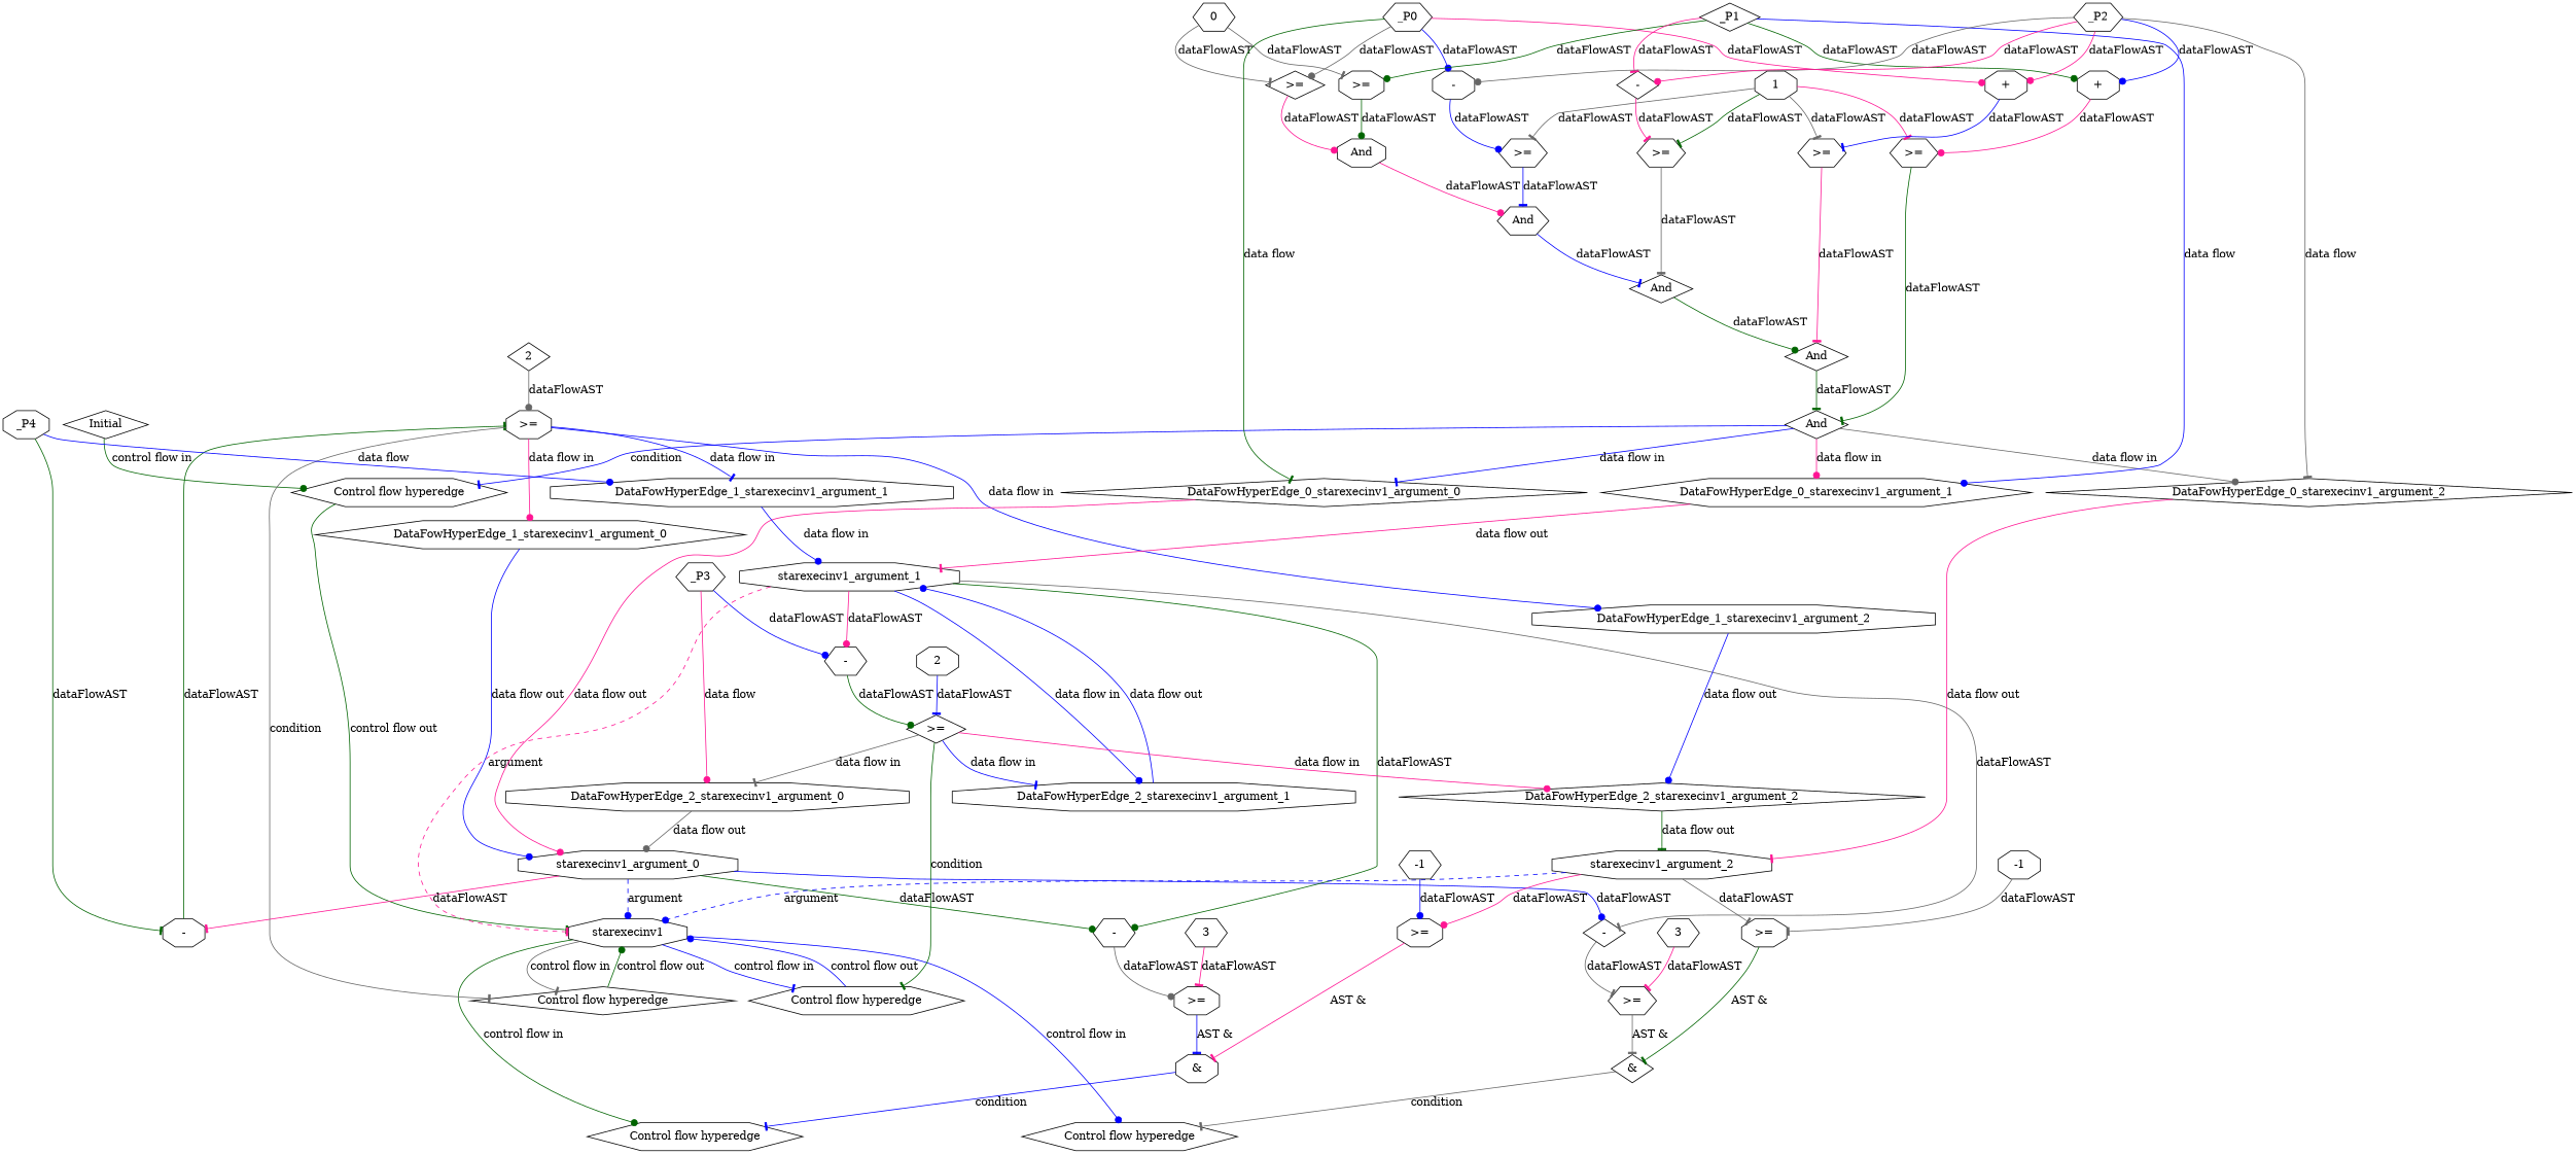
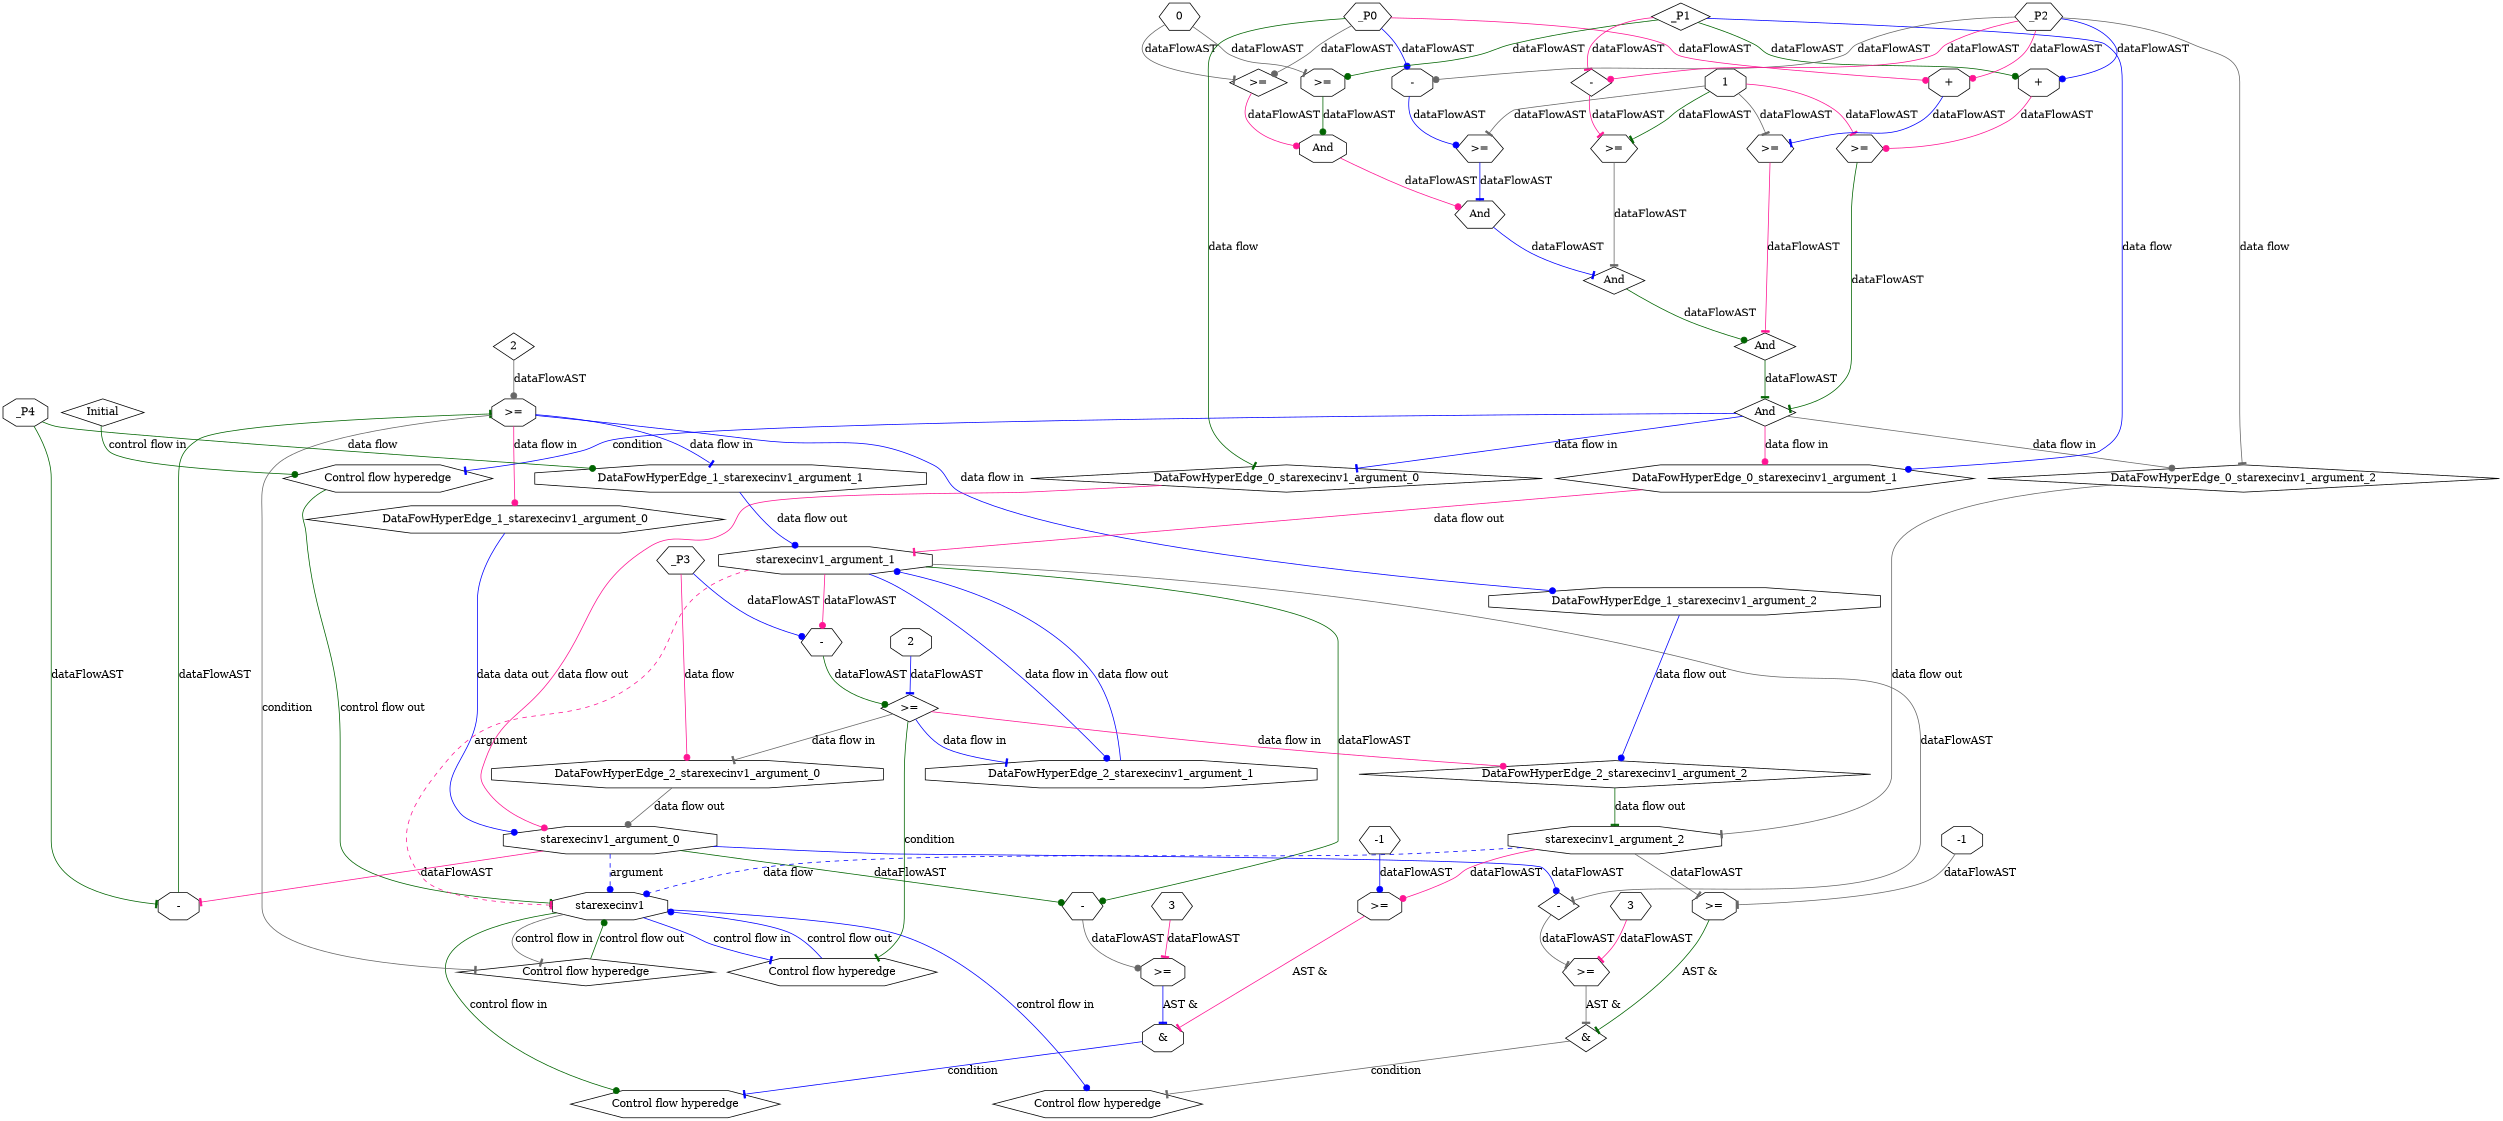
  digraph {
    fontname="DejaVu Serif"
    node [fontname="DejaVu Serif" shape=octagon]
    edge [arrowhead=tee color=blue fontname="DejaVu Serif"]
    n1 [label=starexecinv1 nodeName=starexecinv1]
    n2 [label="Control flow hyperedge" nodeName=ControlFowHyperEdge_1 shape=diamond]
    n3 [label="Control flow hyperedge" nodeName=ControlFowHyperEdge_2 shape=hexagon]
    n4 [label="Control flow hyperedge" nodeName=ControlFowHyperEdge_3 shape=hexagon]
    n5 [label="Control flow hyperedge" nodeName=ControlFowHyperEdge_4 shape=hexagon]
    n6 [label=Initial nodeName=Initial shape=diamond]
    n7 [label="Control flow hyperedge" nodeName=ControlFowHyperEdge_0 shape=hexagon]
    n8 [label=starexecinv1_argument_0 nodeName=argument0]
    n9 [label="-" nodeName=xxxstarexecinv1___starexecinv1_1xxxguard_0_node_1]
    n10 [label="-" nodeName=xxxFALSE___starexecinv1_3xxxguard1_node_1 shape=hexagon]
    n11 [label="-" nodeName=xxxFALSE___starexecinv1_4xxxguard1_node_1 shape=diamond]
    n12 [label=">=" nodeName=xxxstarexecinv1___starexecinv1_1xxxguard_0_node_0]
    n13 [label=">=" nodeName=xxxFALSE___starexecinv1_3xxxguard1_node_0]
    n14 [label=">=" nodeName=xxxFALSE___starexecinv1_4xxxguard1_node_0 shape=hexagon]
    n15 [label=DataFowHyperEdge_1_starexecinv1_argument_0 nodeName=DataFowHyperEdge_1_starexecinv1_argument_0 shape=hexagon]
    n16 [label=starexecinv1_argument_1 nodeName=argument1]
    n17 [label="-" nodeName=xxxstarexecinv1___starexecinv1_2xxxguard_0_node_1 shape=hexagon]
    n18 [label=DataFowHyperEdge_2_starexecinv1_argument_1 nodeName=DataFowHyperEdge_2_starexecinv1_argument_1]
    n19 [label=">=" nodeName=xxxstarexecinv1___starexecinv1_2xxxguard_0_node_0 shape=diamond]
    n20 [label=starexecinv1_argument_2 nodeName=argument2]
    n21 [label=">=" nodeName=xxxFALSE___starexecinv1_3xxxguard_0_node_0]
    n22 [label=">=" nodeName=xxxFALSE___starexecinv1_4xxxguard_0_node_0]
    n23 [label="&" nodeName=xxxFALSE___starexecinv1_3xxx_and]
    n24 [label="&" nodeName=xxxFALSE___starexecinv1_4xxx_and shape=diamond]
    n25 [label=And nodeName=xxxstarexecinv1___Initial_0xxxguard_0_node_0 shape=diamond]
    n26 [label=DataFowHyperEdge_0_starexecinv1_argument_0 nodeName=DataFowHyperEdge_0_starexecinv1_argument_0 shape=diamond]
    n27 [label=DataFowHyperEdge_0_starexecinv1_argument_1 nodeName=DataFowHyperEdge_0_starexecinv1_argument_1 shape=hexagon]
    n28 [label=DataFowHyperEdge_0_starexecinv1_argument_2 nodeName=DataFowHyperEdge_0_starexecinv1_argument_2 shape=diamond]
    n29 [label=And nodeName=xxxstarexecinv1___Initial_0xxxguard_0_node_1 shape=diamond]
    n30 [label=And nodeName=xxxstarexecinv1___Initial_0xxxguard_0_node_2 shape=diamond]
    n31 [label=And nodeName=xxxstarexecinv1___Initial_0xxxguard_0_node_3 shape=hexagon]
    n32 [label=And nodeName=xxxstarexecinv1___Initial_0xxxguard_0_node_4]
    n33 [label=">=" nodeName=xxxstarexecinv1___Initial_0xxxguard_0_node_5 shape=diamond]
    n34 [label=0 nodeName=xxxstarexecinv1___Initial_0xxxguard_0_node_7 shape=hexagon]
    n35 [label=">=" nodeName=xxxstarexecinv1___Initial_0xxxguard_0_node_8]
    n36 [label=">=" nodeName=xxxstarexecinv1___Initial_0xxxguard_0_node_11 shape=hexagon]
    n37 [label="-" nodeName=xxxstarexecinv1___Initial_0xxxguard_0_node_12]
    n38 [label=1 nodeName=xxxstarexecinv1___Initial_0xxxguard_0_node_15]
    n39 [label=">=" nodeName=xxxstarexecinv1___Initial_0xxxguard_0_node_16 shape=hexagon]
    n40 [label=">=" nodeName=xxxstarexecinv1___Initial_0xxxguard_0_node_21 shape=hexagon]
    n41 [label=">=" nodeName=xxxstarexecinv1___Initial_0xxxguard_0_node_26 shape=hexagon]
    n42 [label="-" nodeName=xxxstarexecinv1___Initial_0xxxguard_0_node_17 shape=diamond]
    n43 [label="+" nodeName=xxxstarexecinv1___Initial_0xxxguard_0_node_22]
    n44 [label="+" nodeName=xxxstarexecinv1___Initial_0xxxguard_0_node_27]
    n45 [label=_P0 nodeName=xxxstarexecinv1___Initial_0xxxdataFlow_0_node_0 shape=hexagon]
    n46 [label=_P1 nodeName=xxxstarexecinv1___Initial_0xxxdataFlow1_node_0 shape=diamond]
    n47 [label=_P2 nodeName=xxxstarexecinv1___Initial_0xxxdataFlow2_node_0 shape=hexagon]
    n48 [label=DataFowHyperEdge_1_starexecinv1_argument_1 nodeName=DataFowHyperEdge_1_starexecinv1_argument_1]
    n49 [label=DataFowHyperEdge_1_starexecinv1_argument_2 nodeName=DataFowHyperEdge_1_starexecinv1_argument_2]
    n50 [label=DataFowHyperEdge_2_starexecinv1_argument_2 nodeName=DataFowHyperEdge_2_starexecinv1_argument_2 shape=diamond]
    n51 [label=2 nodeName=xxxstarexecinv1___starexecinv1_1xxxguard_0_node_4 shape=diamond]
    n52 [label=_P4 nodeName=xxxstarexecinv1___starexecinv1_1xxxdataFlow_0_node_0]
    n53 [label=DataFowHyperEdge_2_starexecinv1_argument_0 nodeName=DataFowHyperEdge_2_starexecinv1_argument_0]
    n54 [label=2 nodeName=xxxstarexecinv1___starexecinv1_2xxxguard_0_node_4]
    n55 [label=_P3 nodeName=xxxstarexecinv1___starexecinv1_2xxxdataFlow_0_node_0 shape=hexagon]
    n56 [label=-1 nodeName=xxxFALSE___starexecinv1_3xxxguard_0_node_1 shape=hexagon]
    n57 [label=3 nodeName=xxxFALSE___starexecinv1_3xxxguard1_node_4 shape=hexagon]
    n58 [label=-1 nodeName=xxxFALSE___starexecinv1_4xxxguard_0_node_1]
    n59 [label=3 nodeName=xxxFALSE___starexecinv1_4xxxguard1_node_4 shape=hexagon]
    n1 -> n2 [color=gray40 label="control flow in"]
    n1 -> n3 [label="control flow in"]
    n1 -> n4 [arrowhead=dot color=darkgreen label="control flow in"]
    n1 -> n5 [arrowhead=dot label="control flow in"]
    n2 -> n1 [arrowhead=dot color=darkgreen label="control flow out"]
    n3 -> n1 [arrowhead=dot label="control flow out"]
    n6 -> n7 [arrowhead=dot color=darkgreen label="control flow in"]
    n7 -> n1 [color=darkgreen label="control flow out"]
    n8 -> n1 [arrowhead=dot label=argument style=dashed]
    n8 -> n9 [color=deeppink label=dataFlowAST]
    n8 -> n10 [arrowhead=dot color=darkgreen label=dataFlowAST]
    n8 -> n11 [arrowhead=dot label=dataFlowAST]
    n9 -> n12 [color=darkgreen label=dataFlowAST]
    n10 -> n13 [arrowhead=dot color=gray40 label=dataFlowAST]
    n11 -> n14 [color=gray40 label=dataFlowAST]
    n12 -> n2 [color=gray40 label=condition]
    n12 -> n15 [arrowhead=dot color=deeppink label="data flow in"]
    n12 -> n48 [label="data flow in"]
    n12 -> n49 [arrowhead=dot label="data flow in"]
    n13 -> n23 [label="AST &"]
    n14 -> n24 [color=gray40 label="AST &"]
-   n15 -> n8 [arrowhead=dot label="data flow out"]
+   n15 -> n8 [arrowhead=dot label="data data out"]
    n16 -> n1 [color=deeppink label=argument style=dashed]
    n16 -> n10 [arrowhead=dot color=darkgreen label=dataFlowAST]
    n16 -> n11 [color=gray40 label=dataFlowAST]
    n16 -> n17 [arrowhead=dot color=deeppink label=dataFlowAST]
    n16 -> n18 [arrowhead=dot label="data flow in"]
    n17 -> n19 [arrowhead=dot color=darkgreen label=dataFlowAST]
    n18 -> n16 [arrowhead=dot label="data flow out"]
    n19 -> n3 [color=darkgreen label=condition]
    n19 -> n18 [label="data flow in"]
    n19 -> n50 [arrowhead=dot color=deeppink label="data flow in"]
    n19 -> n53 [color=gray40 label="data flow in"]
-   n20 -> n1 [arrowhead=dot label=argument style=dashed]
+   n20 -> n1 [arrowhead=dot label="data flow" style=dashed]
    n20 -> n21 [arrowhead=dot color=deeppink label=dataFlowAST]
    n20 -> n22 [color=gray40 label=dataFlowAST]
    n21 -> n23 [color=deeppink label="AST &"]
    n22 -> n24 [color=darkgreen label="AST &"]
    n23 -> n4 [label=condition]
    n24 -> n5 [color=gray40 label=condition]
    n25 -> n7 [label=condition]
    n25 -> n26 [label="data flow in"]
    n25 -> n27 [arrowhead=dot color=deeppink label="data flow in"]
    n25 -> n28 [arrowhead=dot color=gray40 label="data flow in"]
    n26 -> n8 [arrowhead=dot color=deeppink label="data flow out"]
    n27 -> n16 [color=deeppink label="data flow out"]
-   n28 -> n20 [color=deeppink label="data flow out"]
+   n28 -> n20 [color=gray40 label="data flow out"]
    n29 -> n25 [color=darkgreen label=dataFlowAST]
    n30 -> n29 [arrowhead=dot color=darkgreen label=dataFlowAST]
    n31 -> n30 [label=dataFlowAST]
    n32 -> n31 [arrowhead=dot color=deeppink label=dataFlowAST]
    n33 -> n32 [arrowhead=dot color=deeppink label=dataFlowAST]
    n34 -> n33 [color=gray40 label=dataFlowAST]
    n34 -> n35 [color=gray40 label=dataFlowAST]
    n35 -> n32 [arrowhead=dot color=darkgreen label=dataFlowAST]
    n36 -> n31 [label=dataFlowAST]
    n37 -> n36 [arrowhead=dot label=dataFlowAST]
    n38 -> n36 [color=gray40 label=dataFlowAST]
    n38 -> n39 [color=darkgreen label=dataFlowAST]
    n38 -> n40 [color=gray40 label=dataFlowAST]
    n38 -> n41 [color=deeppink label=dataFlowAST]
    n39 -> n30 [color=gray40 label=dataFlowAST]
    n40 -> n29 [color=deeppink label=dataFlowAST]
    n41 -> n25 [color=darkgreen label=dataFlowAST]
    n42 -> n39 [color=deeppink label=dataFlowAST]
    n43 -> n40 [label=dataFlowAST]
    n44 -> n41 [arrowhead=dot color=deeppink label=dataFlowAST]
    n45 -> n26 [color=darkgreen label="data flow"]
    n45 -> n33 [arrowhead=dot color=gray40 label=dataFlowAST]
    n45 -> n37 [arrowhead=dot label=dataFlowAST]
    n45 -> n43 [arrowhead=dot color=deeppink label=dataFlowAST]
    n46 -> n27 [arrowhead=dot label="data flow"]
    n46 -> n35 [arrowhead=dot color=darkgreen label=dataFlowAST]
    n46 -> n42 [color=deeppink label=dataFlowAST]
    n46 -> n44 [arrowhead=dot color=darkgreen label=dataFlowAST]
    n47 -> n28 [color=gray40 label="data flow"]
    n47 -> n37 [arrowhead=dot color=gray40 label=dataFlowAST]
    n47 -> n42 [arrowhead=dot color=deeppink label=dataFlowAST]
    n47 -> n43 [arrowhead=dot color=deeppink label=dataFlowAST]
    n47 -> n44 [arrowhead=dot label=dataFlowAST]
-   n48 -> n16 [arrowhead=dot label="data flow in"]
+   n48 -> n16 [arrowhead=dot label="data flow out"]
    n49 -> n50 [arrowhead=dot label="data flow out"]
    n50 -> n20 [color=darkgreen label="data flow out"]
    n51 -> n12 [arrowhead=dot color=gray40 label=dataFlowAST]
    n52 -> n9 [color=darkgreen label=dataFlowAST]
-   n52 -> n48 [arrowhead=dot label="data flow"]
+   n52 -> n48 [arrowhead=dot color=darkgreen label="data flow"]
    n53 -> n8 [arrowhead=dot color=gray40 label="data flow out"]
    n54 -> n19 [label=dataFlowAST]
    n55 -> n17 [arrowhead=dot label=dataFlowAST]
    n55 -> n53 [arrowhead=dot color=deeppink label="data flow"]
    n56 -> n21 [arrowhead=dot label=dataFlowAST]
    n57 -> n13 [color=deeppink label=dataFlowAST]
    n58 -> n22 [color=gray40 label=dataFlowAST]
    n59 -> n14 [color=deeppink label=dataFlowAST]
  }
